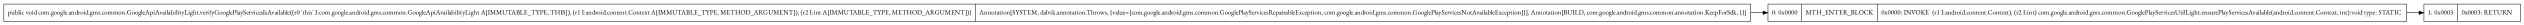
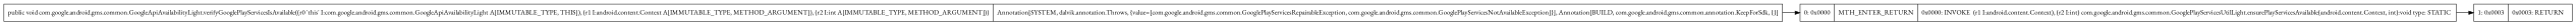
  digraph {
    rankdir=LR
    fontname="EB Garamond"
    node [shape=record fontname="EB Garamond"]
    edge [fontname="EB Garamond"]
-   n1 [label="{0\:\ 0x0000|MTH_ENTER_BLOCK\l|0x0000: INVOKE  (r1 I:android.content.Context), (r2 I:int) com.google.android.gms.common.GooglePlayServicesUtilLight.ensurePlayServicesAvailable(android.content.Context, int):void type: STATIC \l}"]
+   n1 [label="{0\:\ 0x0000|MTH_ENTER_RETURN\l|0x0000: INVOKE  (r1 I:android.content.Context), (r2 I:int) com.google.android.gms.common.GooglePlayServicesUtilLight.ensurePlayServicesAvailable(android.content.Context, int):void type: STATIC \l}"]
    n2 [label="{1\:\ 0x0003|0x0003: RETURN   \l}"]
    n3 [label="{public void com.google.android.gms.common.GoogleApiAvailabilityLight.verifyGooglePlayServicesIsAvailable((r0 'this' I:com.google.android.gms.common.GoogleApiAvailabilityLight A[IMMUTABLE_TYPE, THIS]), (r1 I:android.content.Context A[IMMUTABLE_TYPE, METHOD_ARGUMENT]), (r2 I:int A[IMMUTABLE_TYPE, METHOD_ARGUMENT]))  | Annotation[SYSTEM, dalvik.annotation.Throws, \{value=[com.google.android.gms.common.GooglePlayServicesRepairableException, com.google.android.gms.common.GooglePlayServicesNotAvailableException]\}], Annotation[BUILD, com.google.android.gms.common.annotation.KeepForSdk, \{\}]\l}"]
    n1 -> n2
    n3 -> n1
  }
